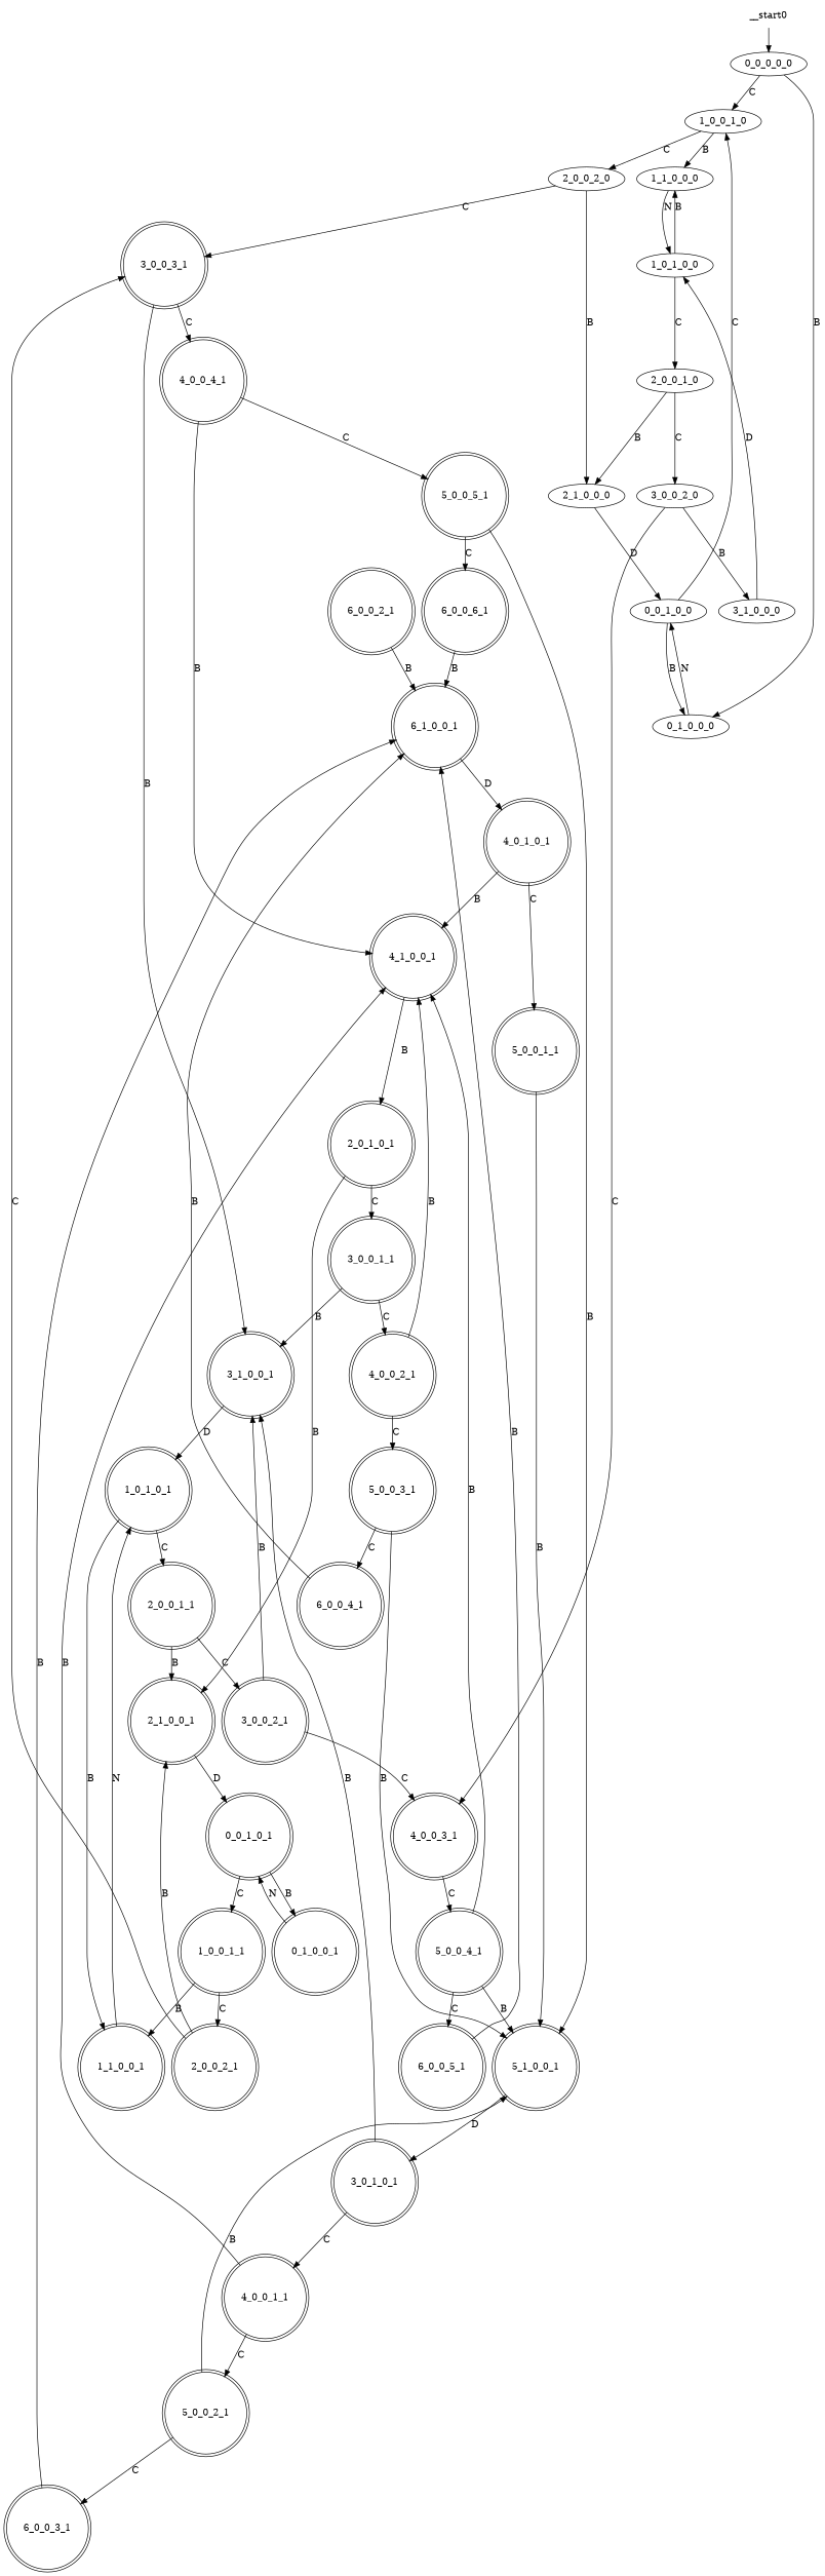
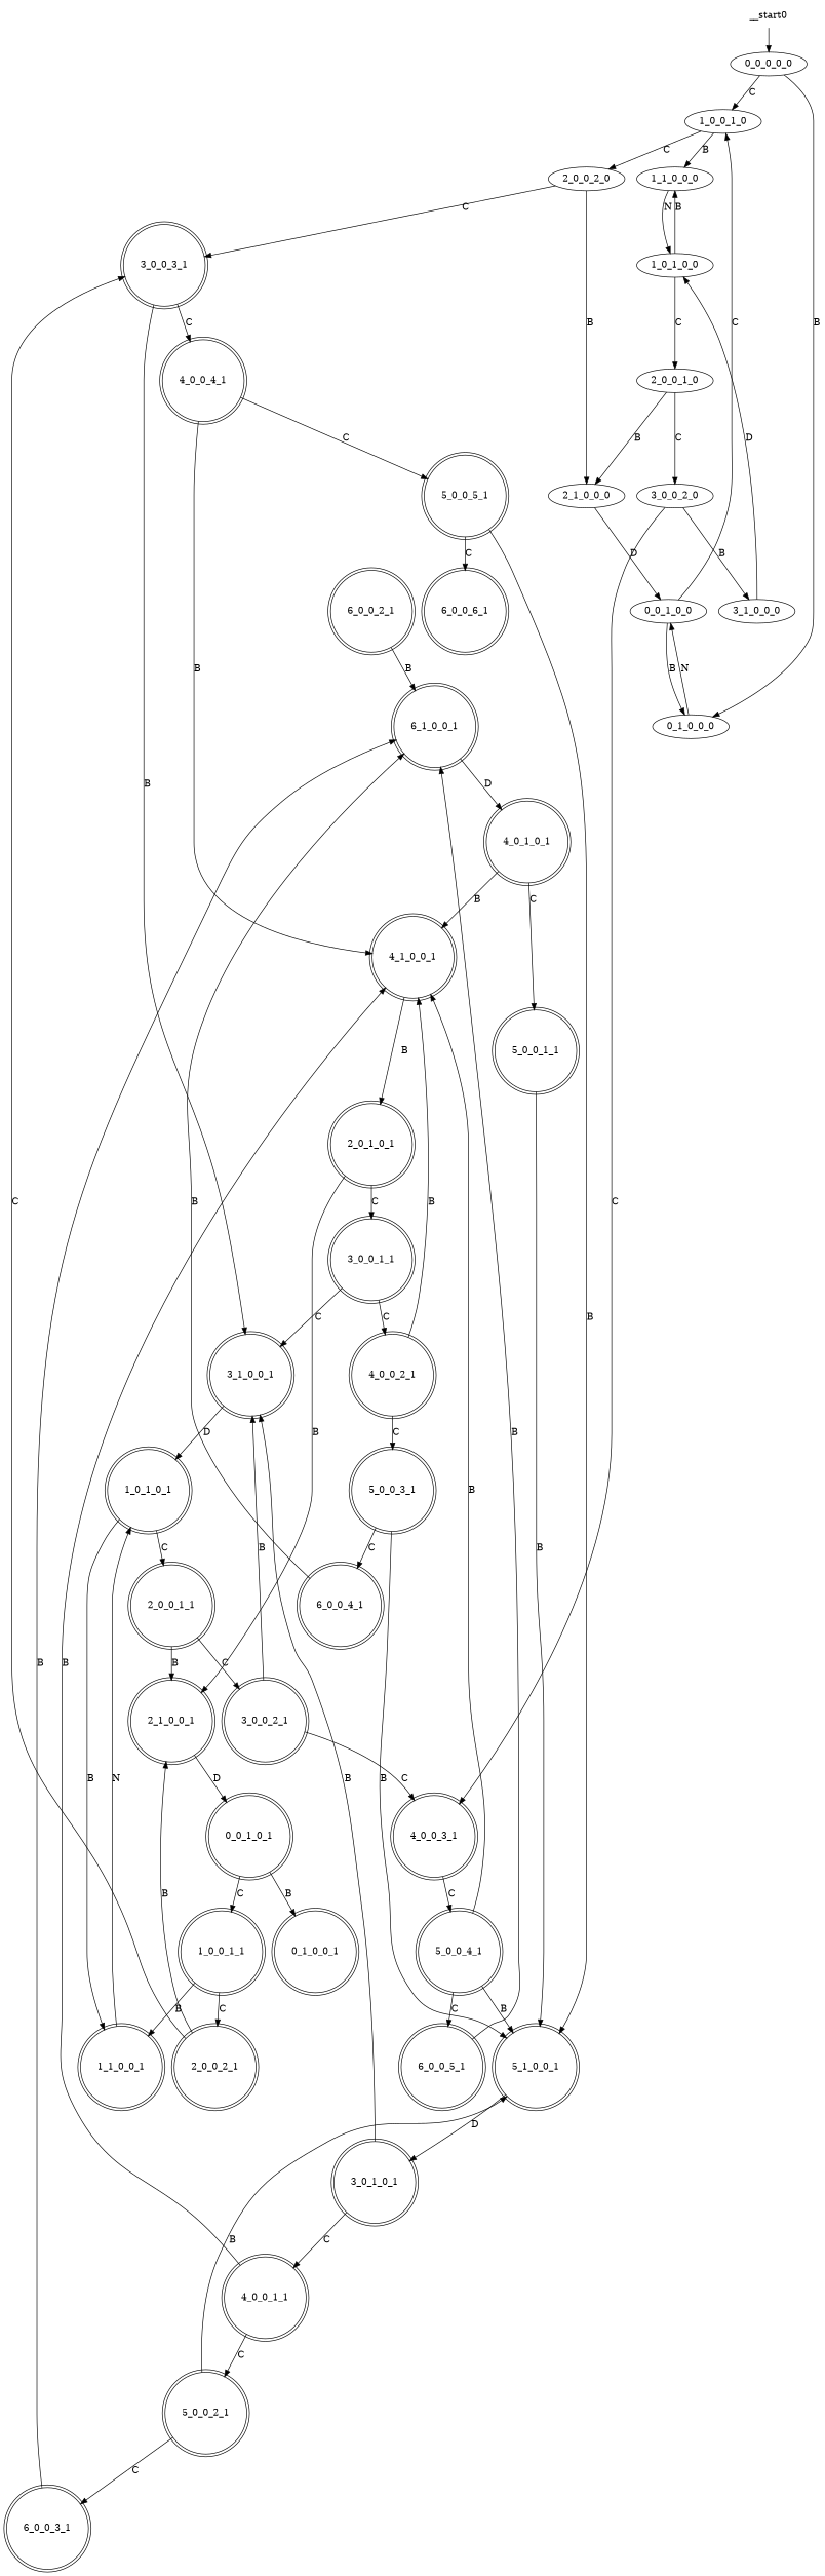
  digraph {
    fontname="DejaVu Serif"
    node [fontname="DejaVu Serif" shape=doublecircle]
    edge [fontname="DejaVu Serif"]
    n1 [label="0_0_0_0_0" shape=""]
    n2 [label="1_0_0_1_0" shape=""]
    n3 [label="0_1_0_0_0" shape=""]
    n4 [label="2_0_0_2_0" shape=""]
    n5 [label="1_1_0_0_0" shape=""]
    n6 [label="0_0_1_0_0" shape=""]
    n7 [label="3_0_0_3_1"]
    n8 [label="2_1_0_0_0" shape=""]
    n9 [label="1_0_1_0_0" shape=""]
    n10 [label="4_0_0_4_1"]
    n11 [label="3_1_0_0_1"]
    n12 [label="5_0_0_5_1"]
    n13 [label="4_1_0_0_1"]
    n14 [label="1_0_1_0_1"]
    n15 [label="6_0_0_6_1"]
    n16 [label="5_1_0_0_1"]
    n17 [label="2_0_1_0_1"]
    n18 [label="6_1_0_0_1"]
    n19 [label="3_0_1_0_1"]
    n20 [label="4_0_1_0_1"]
    n21 [label="5_0_0_1_1"]
    n22 [label="6_0_0_2_1"]
    n23 [label="4_0_0_1_1"]
    n24 [label="5_0_0_2_1"]
    n25 [label="6_0_0_3_1"]
    n26 [label="3_0_0_1_1"]
    n27 [label="2_1_0_0_1"]
    n28 [label="4_0_0_2_1"]
    n29 [label="0_0_1_0_1"]
    n30 [label="5_0_0_3_1"]
    n31 [label="6_0_0_4_1"]
    n32 [label="2_0_0_1_1"]
    n33 [label="1_1_0_0_1"]
    n34 [label="3_0_0_2_1"]
    n35 [label="4_0_0_3_1"]
    n36 [label="5_0_0_4_1"]
    n37 [label="6_0_0_5_1"]
    n38 [label="1_0_0_1_1"]
    n39 [label="0_1_0_0_1"]
    n40 [label="2_0_0_2_1"]
    n41 [label="2_0_0_1_0" shape=""]
    n42 [label="3_0_0_2_0" shape=""]
    n43 [label="3_1_0_0_0" shape=""]
    __start0 [shape=none]
    n1 -> n2 [label=C]
    n1 -> n3 [label=B]
    n2 -> n4 [label=C]
    n2 -> n5 [label=B]
    n3 -> n6 [label=N]
    n4 -> n7 [label=C]
    n4 -> n8 [label=B]
    n5 -> n9 [label=N]
    n6 -> n2 [label=C]
    n6 -> n3 [label=B]
    n7 -> n10 [label=C]
    n7 -> n11 [label=B]
    n8 -> n6 [label=D]
    n9 -> n5 [label=B]
    n9 -> n41 [label=C]
    n10 -> n12 [label=C]
    n10 -> n13 [label=B]
    n11 -> n14 [label=D]
    n12 -> n15 [label=C]
    n12 -> n16 [label=B]
    n13 -> n17 [label=B]
    n14 -> n32 [label=C]
    n14 -> n33 [label=B]
-   n15 -> n18 [label=B]
    n16 -> n19 [label=D]
    n17 -> n26 [label=C]
    n17 -> n27 [label=B]
    n18 -> n20 [label=D]
    n19 -> n11 [label=B]
    n19 -> n23 [label=C]
    n20 -> n13 [label=B]
    n20 -> n21 [label=C]
    n21 -> n16 [label=B]
    n22 -> n18 [label=B]
    n23 -> n13 [label=B]
    n23 -> n24 [label=C]
    n24 -> n16 [label=B]
    n24 -> n25 [label=C]
    n25 -> n18 [label=B]
-   n26 -> n11 [label=B]
+   n26 -> n11 [label=C]
    n26 -> n28 [label=C]
    n27 -> n29 [label=D]
    n28 -> n13 [label=B]
    n28 -> n30 [label=C]
    n29 -> n38 [label=C]
    n29 -> n39 [label=B]
    n30 -> n16 [label=B]
    n30 -> n31 [label=C]
    n31 -> n18 [label=B]
    n32 -> n27 [label=B]
    n32 -> n34 [label=C]
    n33 -> n14 [label=N]
    n34 -> n11 [label=B]
    n34 -> n35 [label=C]
    n35 -> n36 [label=C]
    n36 -> n13 [label=B]
    n36 -> n16 [label=B]
    n36 -> n37 [label=C]
    n37 -> n18 [label=B]
    n38 -> n33 [label=B]
    n38 -> n40 [label=C]
-   n39 -> n29 [label=N]
    n40 -> n7 [label=C]
    n40 -> n27 [label=B]
    n41 -> n8 [label=B]
    n41 -> n42 [label=C]
    n42 -> n35 [label=C]
    n42 -> n43 [label=B]
    n43 -> n9 [label=D]
    __start0 -> n1
  }
